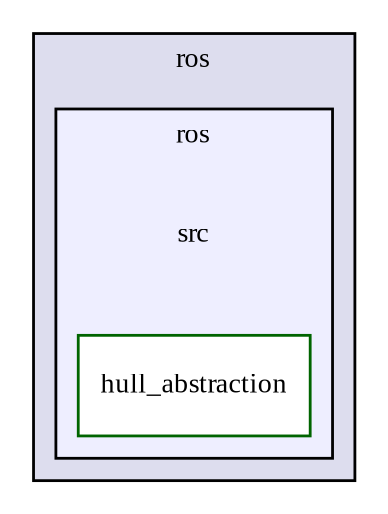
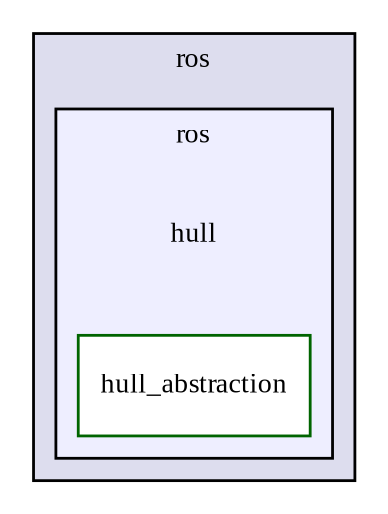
  digraph {
    compound=true
    rankdir=LR
    fontname="Liberation Serif"
    node [fontname="Liberation Serif" fontsize=10 color=darkgreen]
-   n1 [label=src shape=plaintext]
+   n1 [label=hull shape=plaintext]
    n2 [fillcolor=white label=hull_abstraction shape=box style=filled]
    subgraph cluster_1 {
      bgcolor="#ddddee"
      fontsize=10
      label=ros
      pencolor=black
      subgraph cluster_2 {
        bgcolor="#eeeeff"
        fontsize=10
        pencolor=black
        n1
        n2
      }
    }
  }
